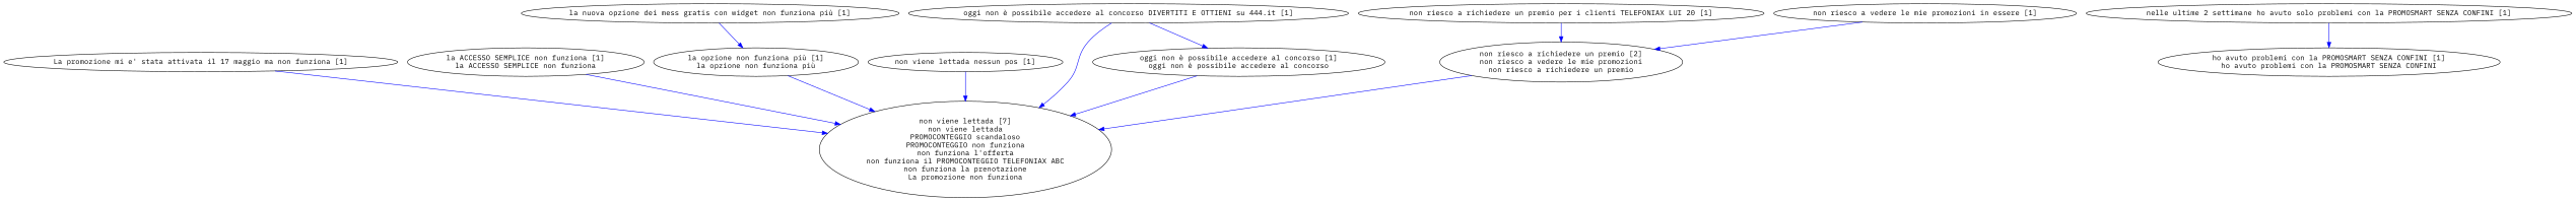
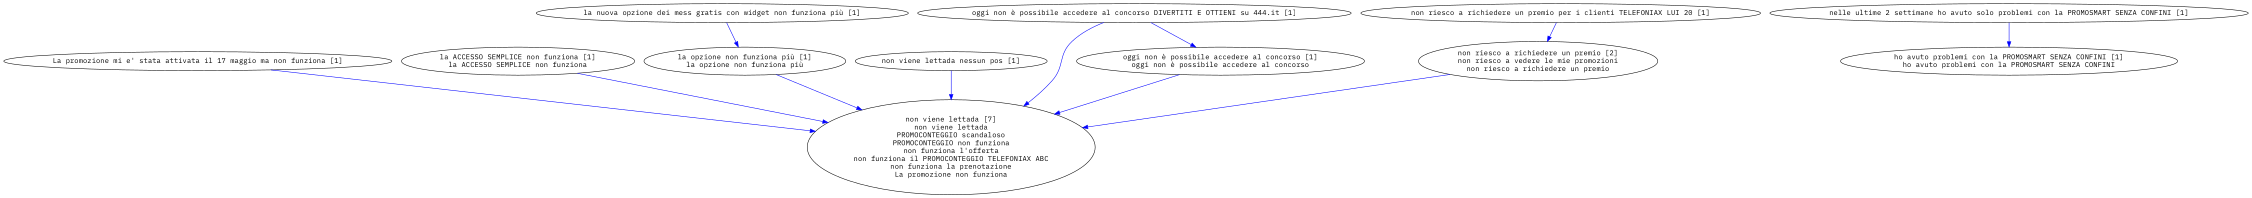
  digraph {
    fontname="IBM Plex Mono"
    node [fontname="IBM Plex Mono"]
    edge [color=blue fontname="IBM Plex Mono"]
    "non riesco a richiedere un premio [2]\nnon riesco a vedere le mie promozioni\nnon riesco a richiedere un premio"
    "non viene lettada [7]\nnon viene lettada\nPROMOCONTEGGIO scandaloso\nPROMOCONTEGGIO non funziona\nnon funziona l'offerta\nnon funziona il PROMOCONTEGGIO TELEFONIAX ABC\nnon funziona la prenotazione\nLa promozione non funziona"
    "La promozione mi e' stata attivata il 17 maggio ma non funziona [1]"
    "la ACCESSO SEMPLICE non funziona [1]\nla ACCESSO SEMPLICE non funziona"
    "la opzione non funziona più [1]\nla opzione non funziona più"
    "la nuova opzione dei mess gratis con widget non funziona più [1]"
    "nelle ultime 2 settimane ho avuto solo problemi con la PROMOSMART SENZA CONFINI [1]"
    "ho avuto problemi con la PROMOSMART SENZA CONFINI [1]\nho avuto problemi con la PROMOSMART SENZA CONFINI"
    "non riesco a richiedere un premio per i clienti TELEFONIAX LUI 20 [1]"
-   "non riesco a vedere le mie promozioni in essere [1]"
    "non viene lettada nessun pos [1]"
    "oggi non è possibile accedere al concorso [1]\noggi non è possibile accedere al concorso"
    "oggi non è possibile accedere al concorso DIVERTITI E OTTIENI su 444.it [1]"
    "non riesco a richiedere un premio [2]\nnon riesco a vedere le mie promozioni\nnon riesco a richiedere un premio" -> "non viene lettada [7]\nnon viene lettada\nPROMOCONTEGGIO scandaloso\nPROMOCONTEGGIO non funziona\nnon funziona l'offerta\nnon funziona il PROMOCONTEGGIO TELEFONIAX ABC\nnon funziona la prenotazione\nLa promozione non funziona"
    "La promozione mi e' stata attivata il 17 maggio ma non funziona [1]" -> "non viene lettada [7]\nnon viene lettada\nPROMOCONTEGGIO scandaloso\nPROMOCONTEGGIO non funziona\nnon funziona l'offerta\nnon funziona il PROMOCONTEGGIO TELEFONIAX ABC\nnon funziona la prenotazione\nLa promozione non funziona"
    "la ACCESSO SEMPLICE non funziona [1]\nla ACCESSO SEMPLICE non funziona" -> "non viene lettada [7]\nnon viene lettada\nPROMOCONTEGGIO scandaloso\nPROMOCONTEGGIO non funziona\nnon funziona l'offerta\nnon funziona il PROMOCONTEGGIO TELEFONIAX ABC\nnon funziona la prenotazione\nLa promozione non funziona"
    "la opzione non funziona più [1]\nla opzione non funziona più" -> "non viene lettada [7]\nnon viene lettada\nPROMOCONTEGGIO scandaloso\nPROMOCONTEGGIO non funziona\nnon funziona l'offerta\nnon funziona il PROMOCONTEGGIO TELEFONIAX ABC\nnon funziona la prenotazione\nLa promozione non funziona"
    "la nuova opzione dei mess gratis con widget non funziona più [1]" -> "la opzione non funziona più [1]\nla opzione non funziona più"
    "nelle ultime 2 settimane ho avuto solo problemi con la PROMOSMART SENZA CONFINI [1]" -> "ho avuto problemi con la PROMOSMART SENZA CONFINI [1]\nho avuto problemi con la PROMOSMART SENZA CONFINI"
    "non riesco a richiedere un premio per i clienti TELEFONIAX LUI 20 [1]" -> "non riesco a richiedere un premio [2]\nnon riesco a vedere le mie promozioni\nnon riesco a richiedere un premio"
-   "non riesco a vedere le mie promozioni in essere [1]" -> "non riesco a richiedere un premio [2]\nnon riesco a vedere le mie promozioni\nnon riesco a richiedere un premio"
    "non viene lettada nessun pos [1]" -> "non viene lettada [7]\nnon viene lettada\nPROMOCONTEGGIO scandaloso\nPROMOCONTEGGIO non funziona\nnon funziona l'offerta\nnon funziona il PROMOCONTEGGIO TELEFONIAX ABC\nnon funziona la prenotazione\nLa promozione non funziona"
    "oggi non è possibile accedere al concorso [1]\noggi non è possibile accedere al concorso" -> "non viene lettada [7]\nnon viene lettada\nPROMOCONTEGGIO scandaloso\nPROMOCONTEGGIO non funziona\nnon funziona l'offerta\nnon funziona il PROMOCONTEGGIO TELEFONIAX ABC\nnon funziona la prenotazione\nLa promozione non funziona"
    "oggi non è possibile accedere al concorso DIVERTITI E OTTIENI su 444.it [1]" -> "non viene lettada [7]\nnon viene lettada\nPROMOCONTEGGIO scandaloso\nPROMOCONTEGGIO non funziona\nnon funziona l'offerta\nnon funziona il PROMOCONTEGGIO TELEFONIAX ABC\nnon funziona la prenotazione\nLa promozione non funziona"
    "oggi non è possibile accedere al concorso DIVERTITI E OTTIENI su 444.it [1]" -> "oggi non è possibile accedere al concorso [1]\noggi non è possibile accedere al concorso"
  }
